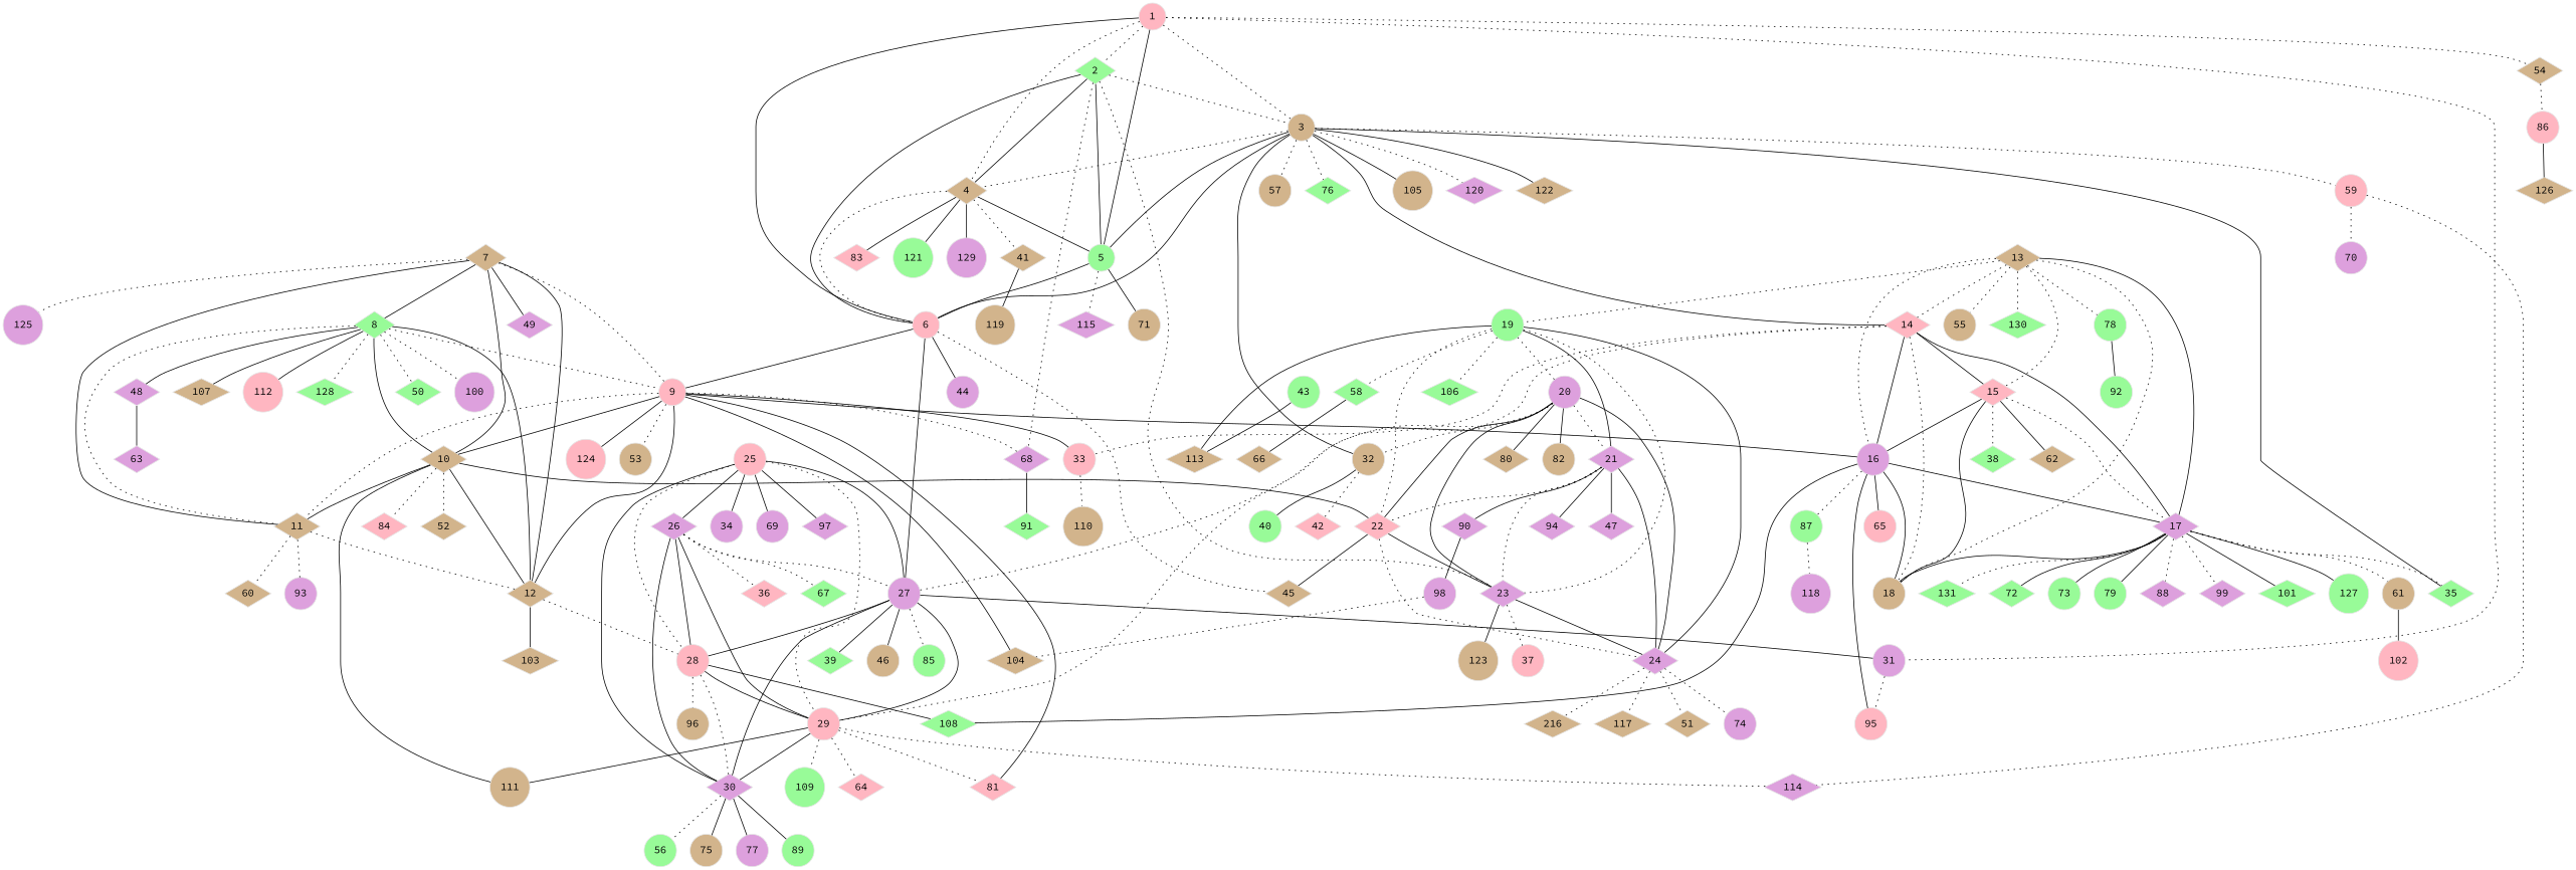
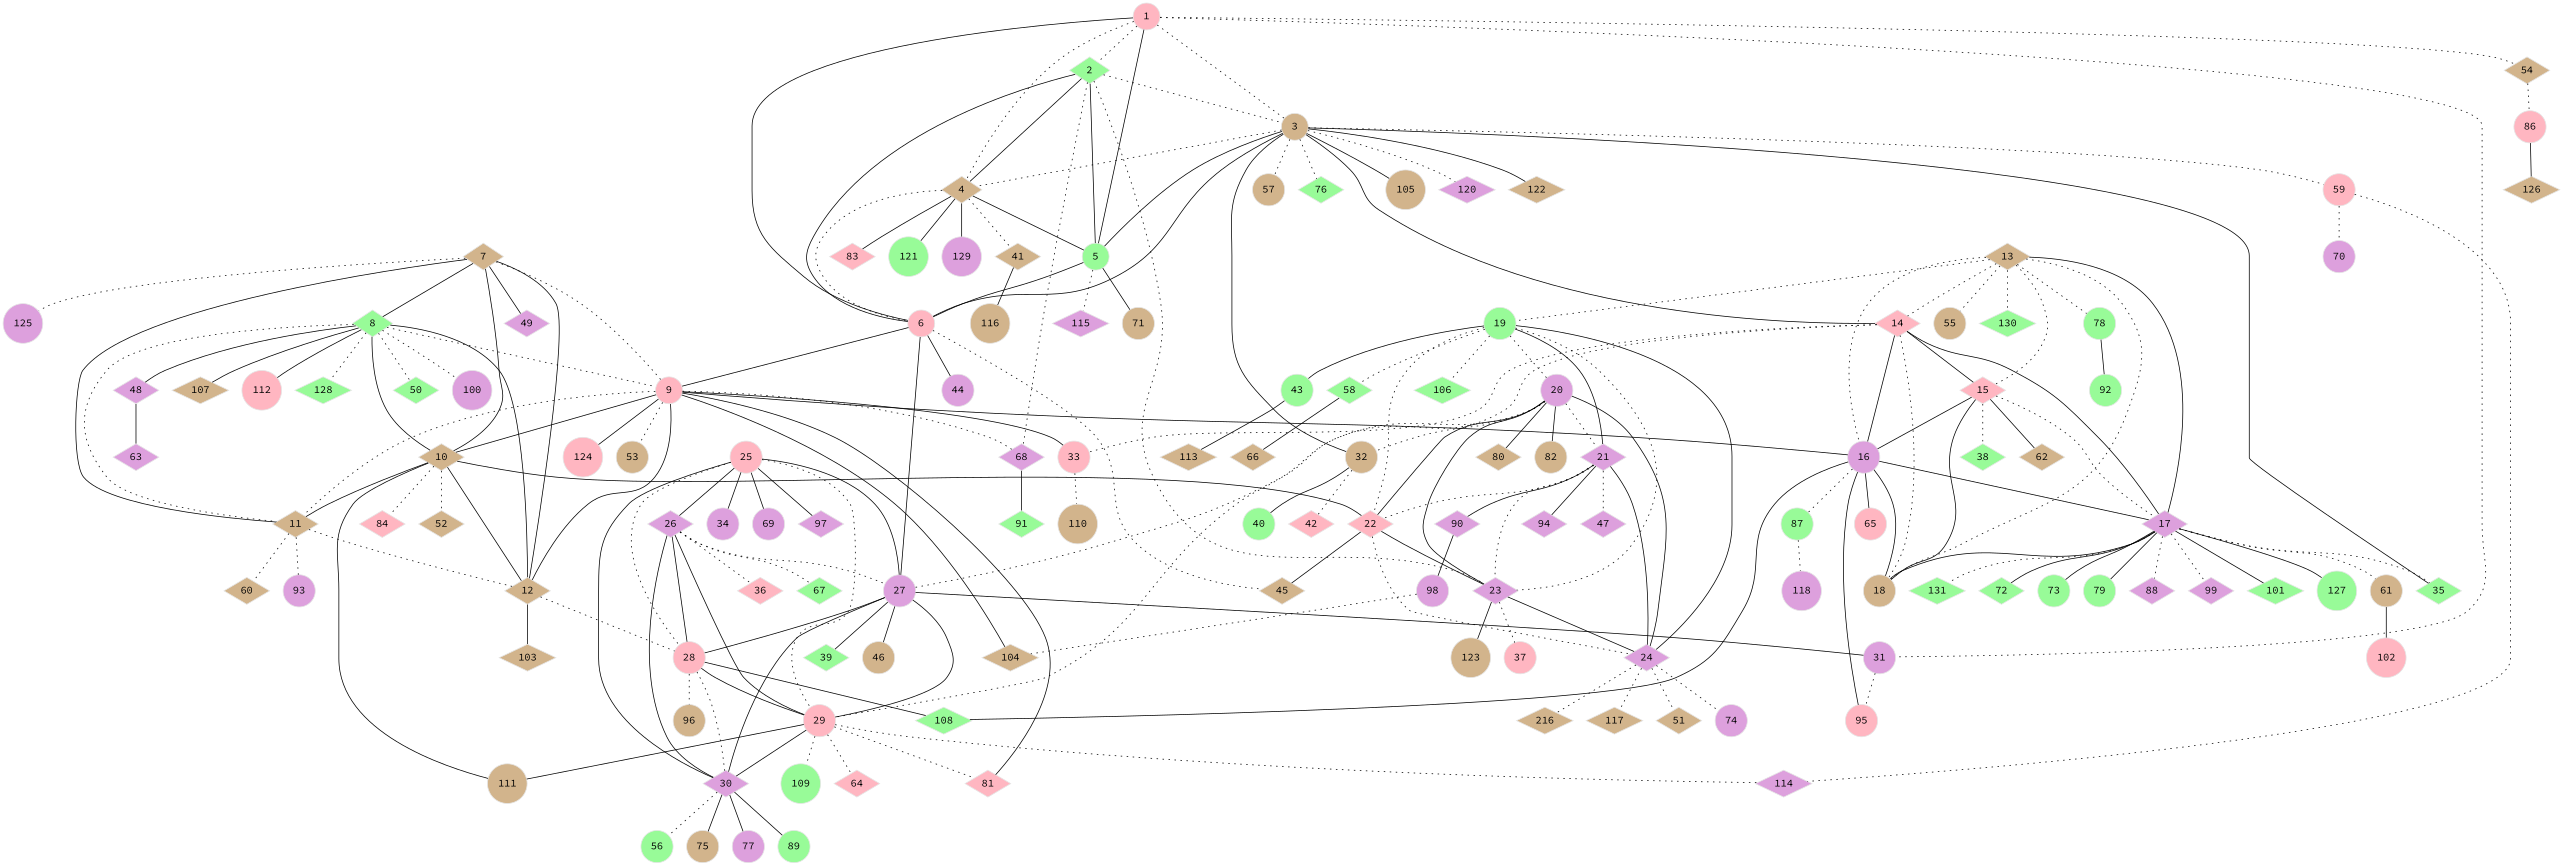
  graph {
    fontname="Source Code Pro"
    node [color=gray90 fillcolor=tan fontname="Source Code Pro" shape=diamond style=filled]
    edge [fontname="Source Code Pro" style=solid]
    1 [fillcolor=lightpink shape=circle]
    2 [fillcolor=palegreen]
    3 [shape=circle]
    4
    5 [fillcolor=palegreen shape=circle]
    6 [fillcolor=lightpink shape=circle]
    31 [fillcolor=plum shape=circle]
    54
    23 [fillcolor=plum]
    68 [fillcolor=plum]
    14 [fillcolor=lightpink]
    32 [shape=circle]
    35 [fillcolor=palegreen]
    57 [shape=circle]
    59 [fillcolor=lightpink shape=circle]
    76 [fillcolor=palegreen]
    105 [shape=circle]
    120 [fillcolor=plum]
    122
    41
    83 [fillcolor=lightpink]
    121 [fillcolor=palegreen shape=circle]
    129 [fillcolor=plum shape=circle]
    71 [shape=circle]
    115 [fillcolor=plum]
    9 [fillcolor=lightpink shape=circle]
    27 [fillcolor=plum shape=circle]
    44 [fillcolor=plum shape=circle]
    45
    95 [fillcolor=lightpink shape=circle]
    86 [fillcolor=lightpink shape=circle]
    24 [fillcolor=plum]
    37 [fillcolor=lightpink shape=circle]
    123 [shape=circle]
    91 [fillcolor=palegreen]
    16 [fillcolor=plum shape=circle]
    33 [fillcolor=lightpink shape=circle]
    15 [fillcolor=lightpink]
    17 [fillcolor=plum]
    18 [shape=circle]
    29 [fillcolor=lightpink shape=circle]
    40 [fillcolor=palegreen shape=circle]
    42 [fillcolor=lightpink]
    114 [fillcolor=plum]
    70 [fillcolor=plum shape=circle]
-   119 [shape=circle]
+   119 [shape=circle label=116]
    10
    11
    12
    53 [shape=circle]
    81 [fillcolor=lightpink]
    104
    124 [fillcolor=lightpink shape=circle]
    28 [fillcolor=lightpink shape=circle]
    30 [fillcolor=plum]
    39 [fillcolor=palegreen]
    46 [shape=circle]
-   85 [fillcolor=palegreen shape=circle]
    7
    8 [fillcolor=palegreen]
    49 [fillcolor=plum]
    125 [fillcolor=plum shape=circle]
    48 [fillcolor=plum]
    50 [fillcolor=palegreen]
    100 [fillcolor=plum shape=circle]
    107
    112 [fillcolor=lightpink shape=circle]
    128 [fillcolor=palegreen]
    22 [fillcolor=lightpink]
    52
    84 [fillcolor=lightpink]
    111 [shape=circle]
    60
    93 [fillcolor=plum shape=circle]
    103
    63 [fillcolor=plum]
    65 [fillcolor=lightpink shape=circle]
    87 [fillcolor=palegreen shape=circle]
    108 [fillcolor=palegreen]
    110 [shape=circle]
    96 [shape=circle]
    13
    19 [fillcolor=palegreen shape=circle]
    55 [shape=circle]
    78 [fillcolor=palegreen shape=circle]
    130 [fillcolor=palegreen]
    38 [fillcolor=palegreen]
    62
    61 [shape=circle]
    72 [fillcolor=palegreen]
    73 [fillcolor=palegreen shape=circle]
    79 [fillcolor=palegreen shape=circle]
    88 [fillcolor=plum]
    99 [fillcolor=plum]
    101 [fillcolor=palegreen]
    127 [fillcolor=palegreen shape=circle]
    131 [fillcolor=palegreen]
    20 [fillcolor=plum shape=circle]
    21 [fillcolor=plum]
    43 [fillcolor=palegreen shape=circle]
    58 [fillcolor=palegreen]
    106 [fillcolor=palegreen]
    92 [fillcolor=palegreen shape=circle]
    64 [fillcolor=lightpink]
    109 [fillcolor=palegreen shape=circle]
    118 [fillcolor=plum shape=circle]
    102 [fillcolor=lightpink shape=circle]
    80
    82 [shape=circle]
    47 [fillcolor=plum]
    90 [fillcolor=plum]
    94 [fillcolor=plum]
    51
    74 [fillcolor=plum shape=circle]
    n115 [label=216]
    117
    113
    66
    98 [fillcolor=plum shape=circle]
    25 [fillcolor=lightpink shape=circle]
    26 [fillcolor=plum]
    34 [fillcolor=plum shape=circle]
    69 [fillcolor=plum shape=circle]
    97 [fillcolor=plum]
    36 [fillcolor=lightpink]
    67 [fillcolor=palegreen]
    56 [fillcolor=palegreen shape=circle]
    75 [shape=circle]
    77 [fillcolor=plum shape=circle]
    89 [fillcolor=palegreen shape=circle]
    126
    1 -- 2 [style=dotted]
    1 -- 3 [style=dotted]
    1 -- 4 [style=dotted]
    1 -- 5
    1 -- 6
    1 -- 31 [style=dotted]
    1 -- 54 [style=dotted]
    2 -- 3 [style=dotted]
    2 -- 4
    2 -- 5
    2 -- 6
    2 -- 23 [style=dotted]
    2 -- 68 [style=dotted]
    3 -- 4 [style=dotted]
    3 -- 5
    3 -- 6
    3 -- 14
    3 -- 32
    3 -- 35
    3 -- 57 [style=dotted]
    3 -- 59 [style=dotted]
    3 -- 76 [style=dotted]
    3 -- 105
    3 -- 120 [style=dotted]
    3 -- 122
    4 -- 5
    4 -- 6 [style=dotted]
    4 -- 41 [style=dotted]
    4 -- 83
    4 -- 121
    4 -- 129
    5 -- 6
    5 -- 71
    5 -- 115 [style=dotted]
    6 -- 9
    6 -- 27
    6 -- 44
    6 -- 45 [style=dotted]
    31 -- 95 [style=dotted]
    54 -- 86 [style=dotted]
    23 -- 24
    23 -- 37 [style=dotted]
    23 -- 123
    68 -- 91
    14 -- 16
    14 -- 33 [style=dotted]
    14 -- 15
    14 -- 17
    14 -- 18 [style=dotted]
    14 -- 29 [style=dotted]
    32 -- 40
    32 -- 42 [style=dotted]
    59 -- 114 [style=dotted]
    59 -- 70 [style=dotted]
    41 -- 119
    9 -- 68 [style=dotted]
    9 -- 16
    9 -- 33
    9 -- 10
    9 -- 11 [style=dotted]
    9 -- 12
    9 -- 53 [style=dotted]
    9 -- 81
    9 -- 104
    9 -- 124
    27 -- 31
    27 -- 29
    27 -- 28
    27 -- 30
    27 -- 39
    27 -- 46
-   27 -- 85 [style=dotted]
    86 -- 126
    24 -- 51 [style=dotted]
    24 -- 74 [style=dotted]
    24 -- n115 [style=dotted]
    24 -- 117 [style=dotted]
    16 -- 95
    16 -- 17
    16 -- 18
    16 -- 65
    16 -- 87 [style=dotted]
    16 -- 108
    33 -- 110 [style=dotted]
    15 -- 16
    15 -- 17 [style=dotted]
    15 -- 18
    15 -- 38 [style=dotted]
    15 -- 62
    17 -- 35 [style=dotted]
    17 -- 18
    17 -- 61 [style=dotted]
    17 -- 72
    17 -- 73
    17 -- 79
    17 -- 88 [style=dotted]
    17 -- 99 [style=dotted]
    17 -- 101
    17 -- 127
    17 -- 131 [style=dotted]
    29 -- 114 [style=dotted]
    29 -- 81 [style=dotted]
    29 -- 30
    29 -- 111
    29 -- 64 [style=dotted]
    29 -- 109 [style=dotted]
    10 -- 11
    10 -- 12
    10 -- 22
    10 -- 52 [style=dotted]
    10 -- 84 [style=dotted]
    10 -- 111
    11 -- 12 [style=dotted]
    11 -- 60 [style=dotted]
    11 -- 93 [style=dotted]
    12 -- 28 [style=dotted]
    12 -- 103
    28 -- 29
    28 -- 30 [style=dotted]
    28 -- 108
    28 -- 96 [style=dotted]
    30 -- 56 [style=dotted]
    30 -- 75
    30 -- 77
    30 -- 89
    7 -- 9 [style=dotted]
    7 -- 10
    7 -- 11
    7 -- 12
    7 -- 8
    7 -- 49
    7 -- 125 [style=dotted]
    8 -- 9 [style=dotted]
    8 -- 10
    8 -- 11 [style=dotted]
    8 -- 12
    8 -- 48
    8 -- 50 [style=dotted]
    8 -- 100 [style=dotted]
    8 -- 107
    8 -- 112
    8 -- 128 [style=dotted]
    48 -- 63
    22 -- 23
    22 -- 45
    22 -- 24 [style=dotted]
    87 -- 118 [style=dotted]
    13 -- 14 [style=dotted]
    13 -- 16 [style=dotted]
    13 -- 15 [style=dotted]
    13 -- 17
    13 -- 18 [style=dotted]
    13 -- 19 [style=dotted]
    13 -- 55 [style=dotted]
    13 -- 78 [style=dotted]
    13 -- 130 [style=dotted]
    19 -- 23 [style=dotted]
    19 -- 24
    19 -- 22 [style=dotted]
    19 -- 20 [style=dotted]
    19 -- 21
-   19 -- 113
+   19 -- 43
    19 -- 58 [style=dotted]
    19 -- 106 [style=dotted]
    78 -- 92
    61 -- 102
    20 -- 23
    20 -- 32 [style=dotted]
    20 -- 27 [style=dotted]
    20 -- 24
    20 -- 22
    20 -- 21 [style=dotted]
    20 -- 80
    20 -- 82
    21 -- 23 [style=dotted]
    21 -- 24
    21 -- 22 [style=dotted]
-   21 -- 47
+   21 -- 47 [style=dotted]
    21 -- 90
    21 -- 94
    43 -- 113
    58 -- 66
    90 -- 98
    98 -- 104 [style=dotted]
    25 -- 27
    25 -- 29 [style=dotted]
    25 -- 28 [style=dotted]
    25 -- 30
    25 -- 26
    25 -- 34
    25 -- 69
    25 -- 97
    26 -- 27 [style=dotted]
    26 -- 29
    26 -- 28
    26 -- 30
    26 -- 36 [style=dotted]
    26 -- 67 [style=dotted]
  }
